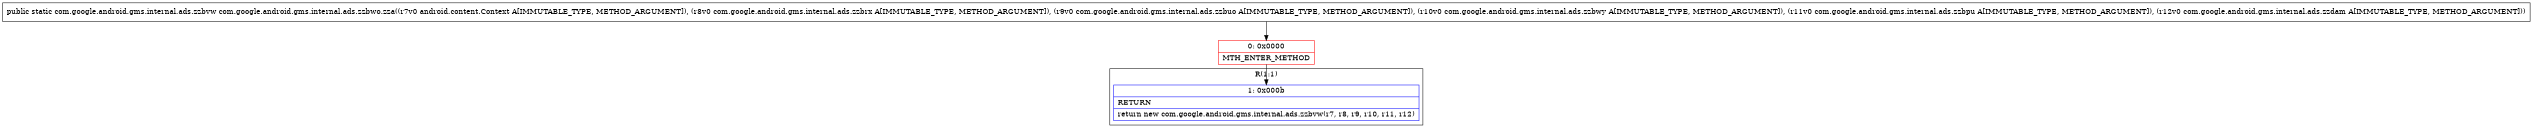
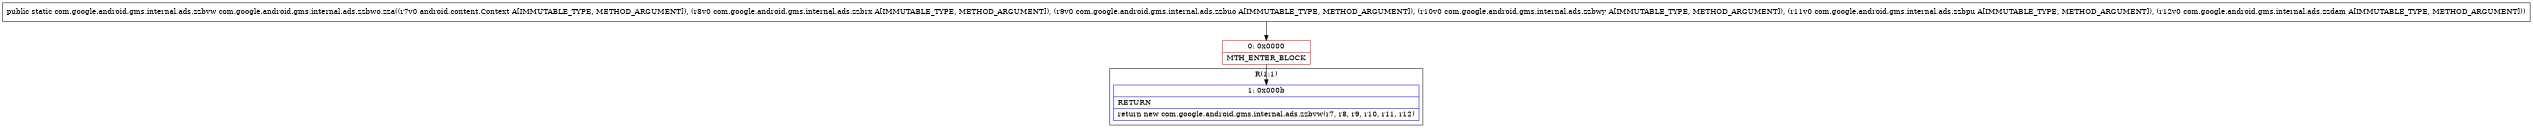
  digraph {
    node [shape=record]
    n1 [color=blue label="{1\:\ 0x000b|RETURN\l|return new com.google.android.gms.internal.ads.zzbvw(r7, r8, r9, r10, r11, r12)\l}"]
-   n2 [color=red label="{0\:\ 0x0000|MTH_ENTER_METHOD\l}"]
+   n2 [color=red label="{0\:\ 0x0000|MTH_ENTER_BLOCK\l}"]
    n3 [label="{public static com.google.android.gms.internal.ads.zzbvw com.google.android.gms.internal.ads.zzbwo.zza((r7v0 android.content.Context A[IMMUTABLE_TYPE, METHOD_ARGUMENT]), (r8v0 com.google.android.gms.internal.ads.zzbrx A[IMMUTABLE_TYPE, METHOD_ARGUMENT]), (r9v0 com.google.android.gms.internal.ads.zzbuo A[IMMUTABLE_TYPE, METHOD_ARGUMENT]), (r10v0 com.google.android.gms.internal.ads.zzbwy A[IMMUTABLE_TYPE, METHOD_ARGUMENT]), (r11v0 com.google.android.gms.internal.ads.zzbpu A[IMMUTABLE_TYPE, METHOD_ARGUMENT]), (r12v0 com.google.android.gms.internal.ads.zzdam A[IMMUTABLE_TYPE, METHOD_ARGUMENT])) }"]
    subgraph cluster_1 {
      label="R(1:1)"
      n1
    }
    n2 -> n1
    n3 -> n2
  }
